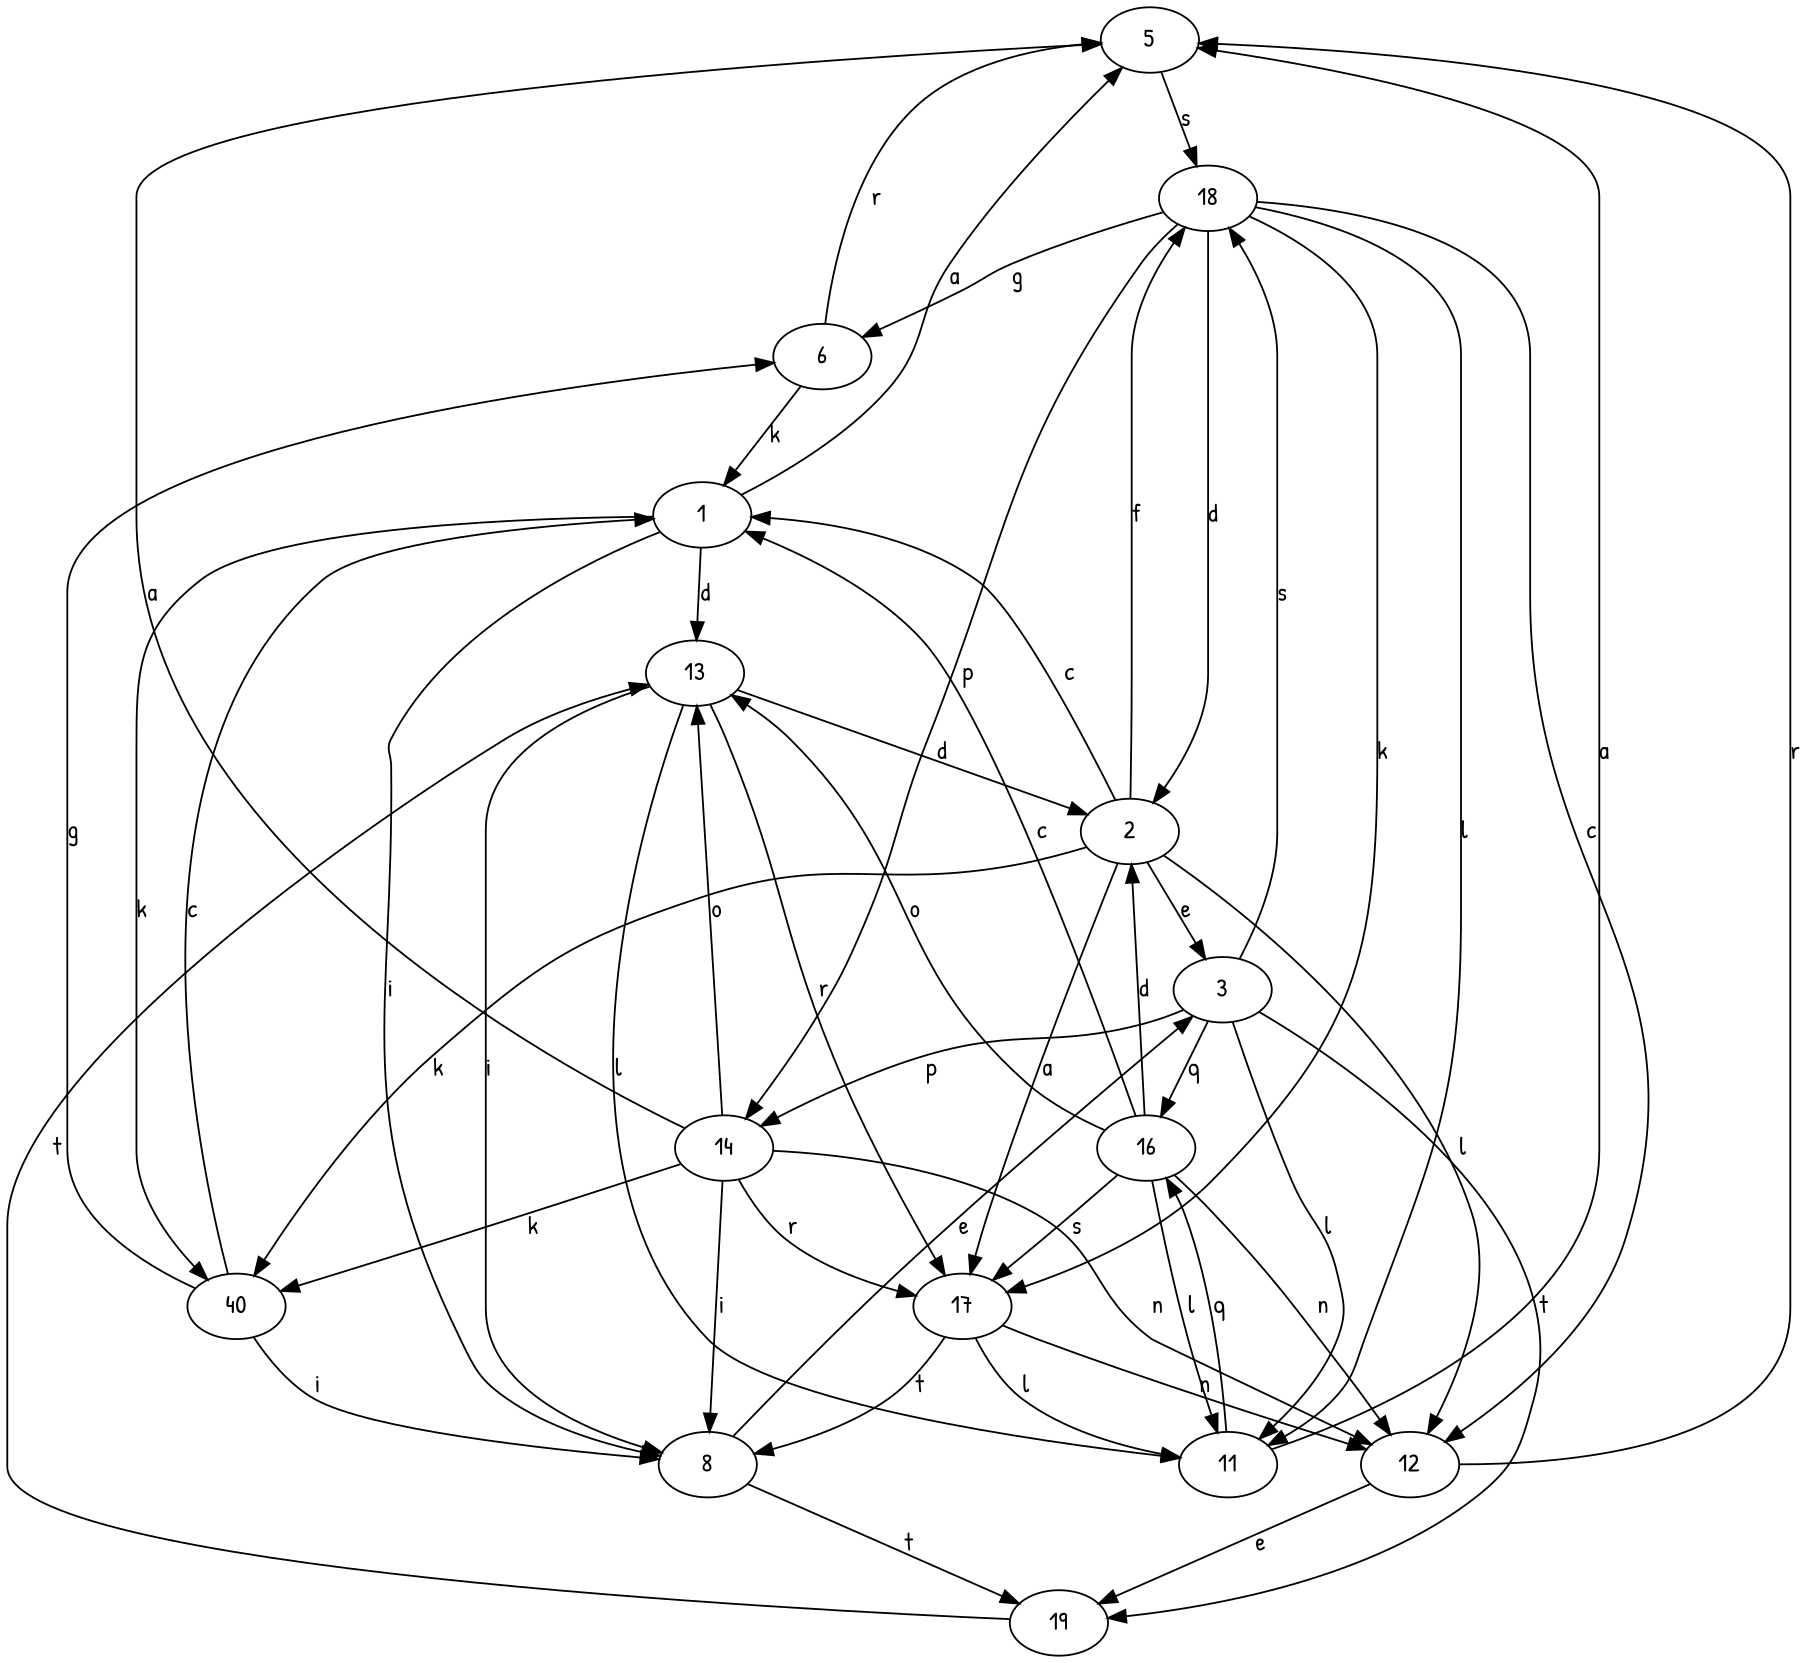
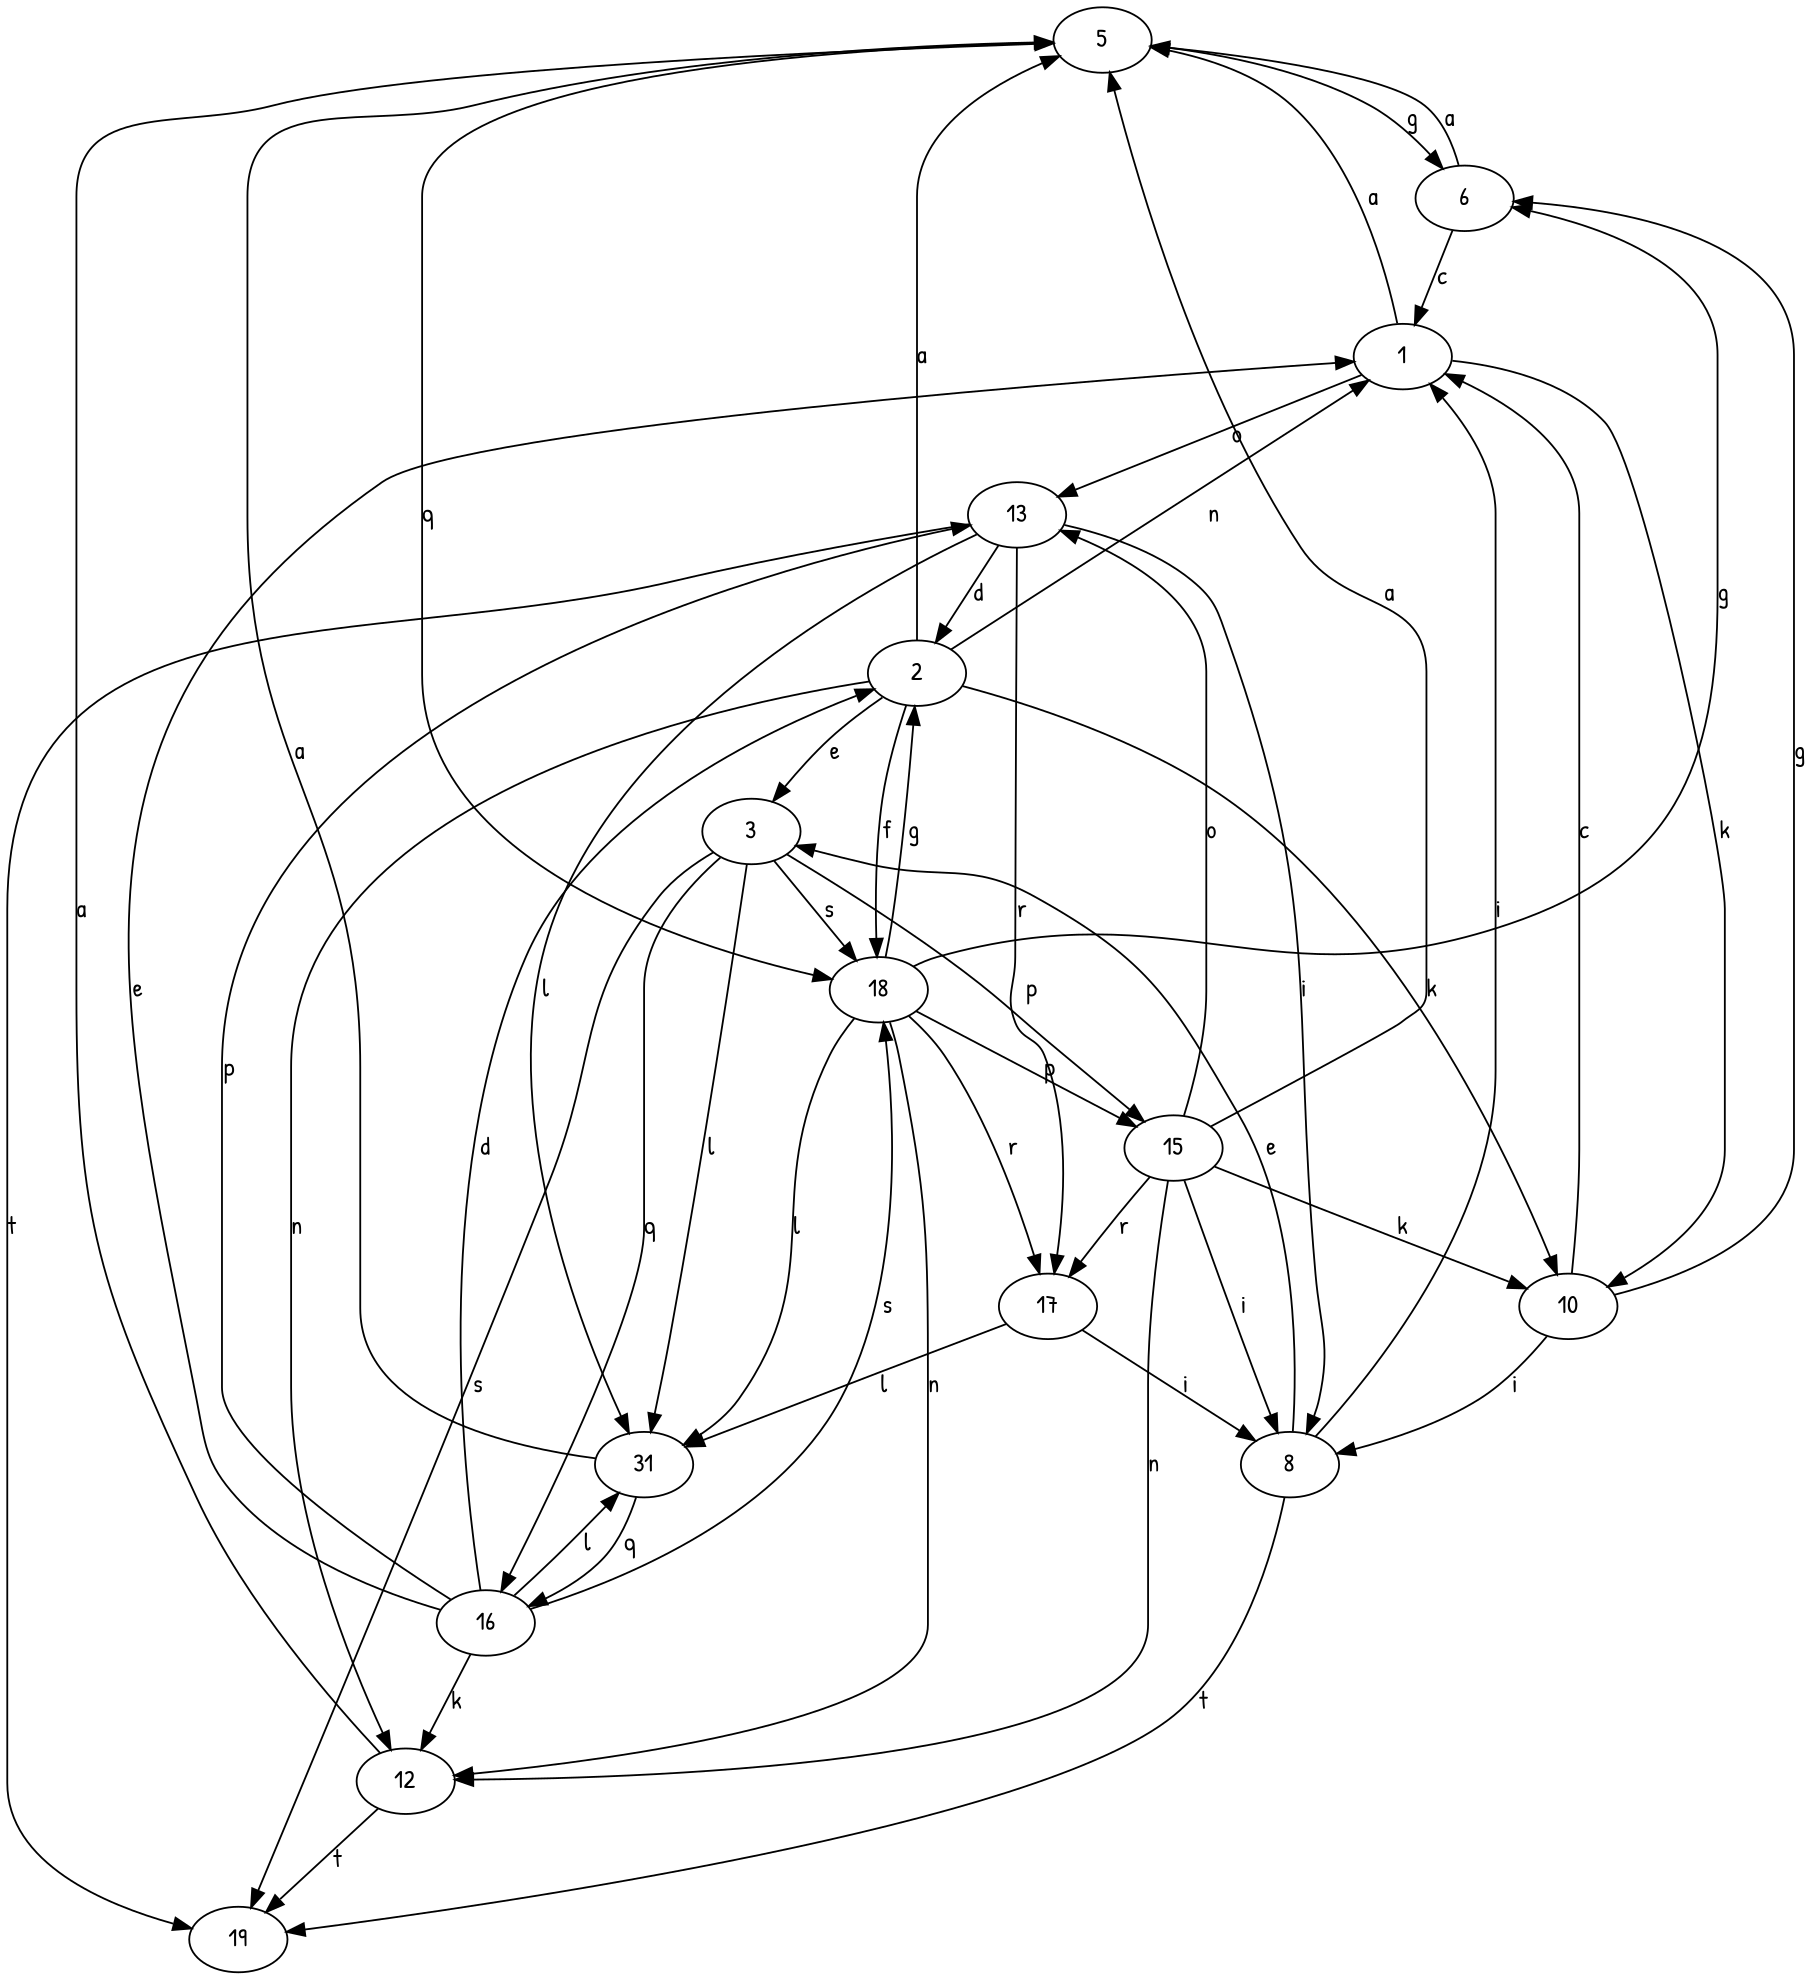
  strict digraph {
    fontname="Patrick Hand"
    node [fontname="Patrick Hand"]
    edge [fontname="Patrick Hand"]
    n1 [label=5]
    6
    18
    1
    2
    12
-   11
-   14
+   11 [label=31]
+   14 [label=15]
    17
    8
-   10 [label=40]
+   10
    13
    3
    19
    16
-   n1 -> 18 [label=s]
-   6 -> n1 [label=r]
-   6 -> 1 [label=k]
+   n1 -> 6 [label=g]
+   n1 -> 18 [label=q]
+   6 -> n1 [label=a]
+   6 -> 1 [label=c]
    18 -> 6 [label=g]
-   18 -> 2 [label=d]
-   18 -> 12 [label=c]
+   18 -> 2 [label=g]
+   18 -> 12 [label=n]
    18 -> 11 [label=l]
    18 -> 14 [label=p]
-   18 -> 17 [label=k]
+   18 -> 17 [label=r]
    1 -> n1 [label=a]
-   1 -> 8 [label=i]
+   8 -> 1 [label=i]
    1 -> 10 [label=k]
-   1 -> 13 [label=d]
-   2 -> 17 [label=a]
+   1 -> 13 [label=o]
+   2 -> n1 [label=a]
    2 -> 18 [label=f]
-   2 -> 1 [label=c]
-   2 -> 12 [label=l]
+   2 -> 1 [label=n]
+   2 -> 12 [label=n]
    2 -> 10 [label=k]
    2 -> 3 [label=e]
-   12 -> n1 [label=r]
-   12 -> 19 [label=e]
+   12 -> n1 [label=a]
+   12 -> 19 [label=t]
    11 -> n1 [label=a]
    11 -> 16 [label=q]
    14 -> n1 [label=a]
    14 -> 12 [label=n]
    14 -> 17 [label=r]
    14 -> 8 [label=i]
    14 -> 10 [label=k]
    14 -> 13 [label=o]
-   17 -> 12 [label=n]
    17 -> 11 [label=l]
-   17 -> 8 [label=t]
+   17 -> 8 [label=i]
    8 -> 3 [label=e]
    8 -> 19 [label=t]
    10 -> 6 [label=g]
    10 -> 1 [label=c]
    10 -> 8 [label=i]
    13 -> 2 [label=d]
    13 -> 11 [label=l]
    13 -> 17 [label=r]
    13 -> 8 [label=i]
-   19 -> 13 [label=t]
+   13 -> 19 [label=t]
    3 -> 18 [label=s]
    3 -> 11 [label=l]
    3 -> 14 [label=p]
-   3 -> 19 [label=t]
+   3 -> 19 [label=s]
    3 -> 16 [label=q]
-   16 -> 17 [label=s]
-   16 -> 1 [label=c]
+   16 -> 18 [label=s]
+   16 -> 1 [label=e]
    16 -> 2 [label=d]
-   16 -> 12 [label=n]
+   16 -> 12 [label=k]
    16 -> 11 [label=l]
-   16 -> 13 [label=o]
+   16 -> 13 [label=p]
  }
